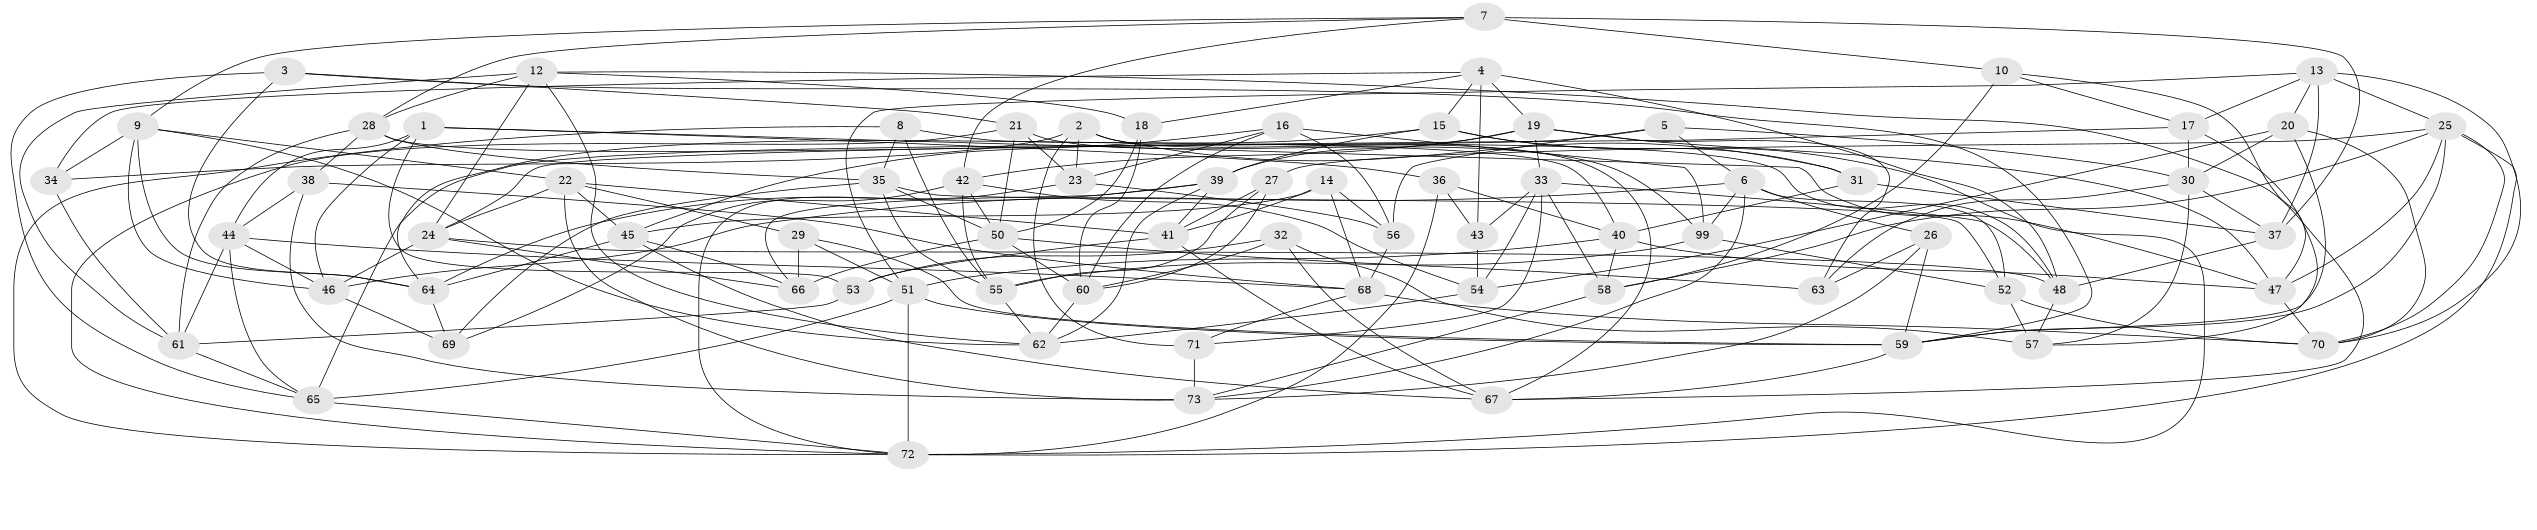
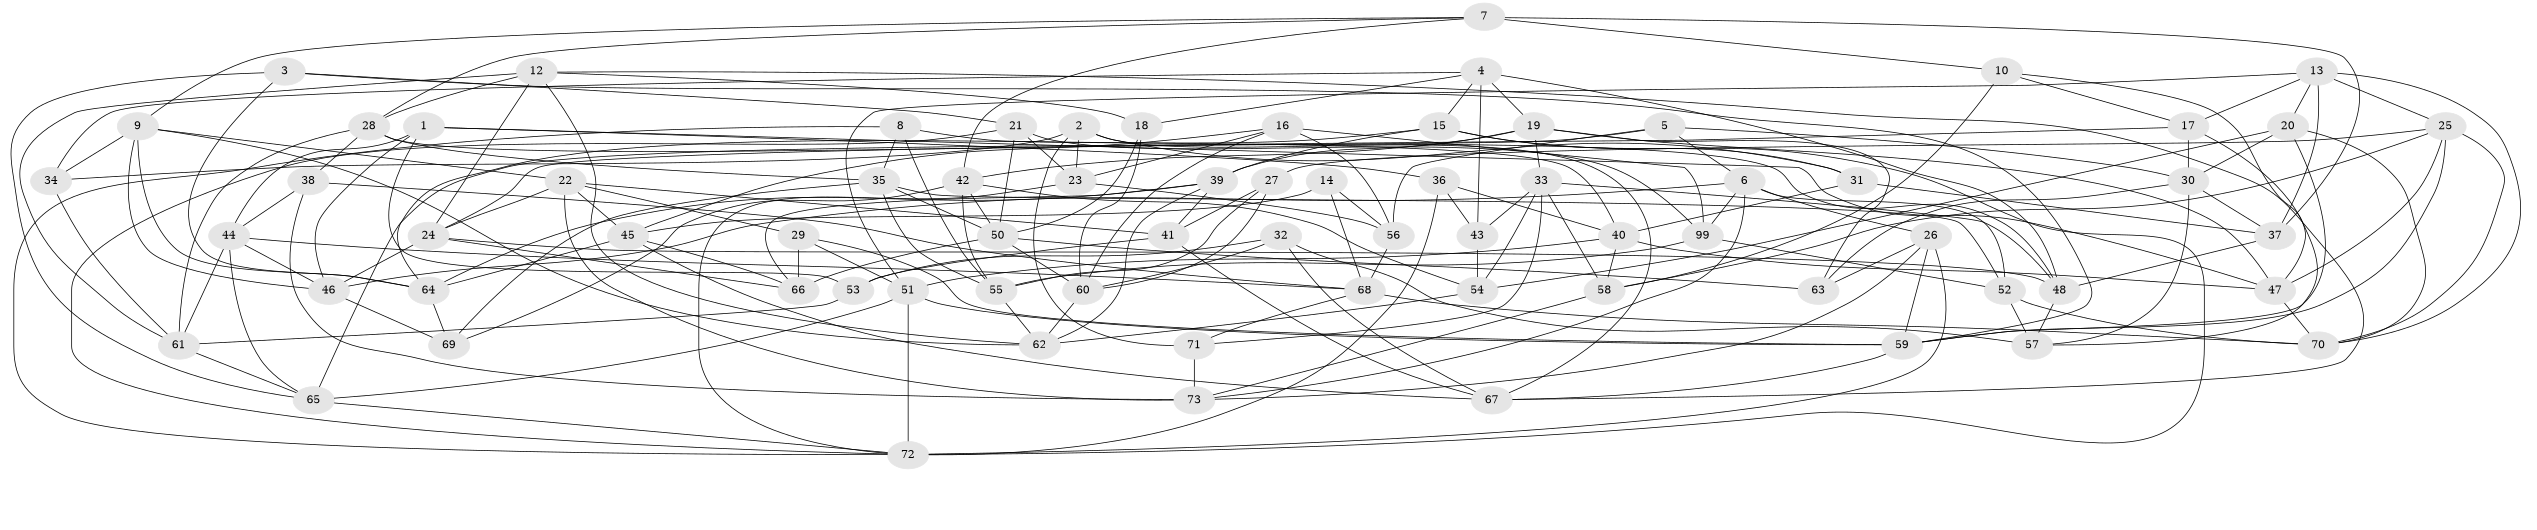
  graph {
    node [color=gray90 style=filled]
    edge [weight=1.0]
    1
    36
    44
    46
    47
    53
    4
    34
    15
    18
    19
    43
    48
    40
    72
    65
    61
    68
    69
    70
    2
    23
    31
    67
    71
    56
    37
    73
    3
    21
    59
    64
    n33 [label=99]
    50
    39
    60
    42
    33
    63
    54
    57
    5
    6
    30
    26
    52
    55
    7
    9
    10
    28
    22
    62
    17
    58
    35
    38
    8
    51
    24
    41
    45
    29
    20
    66
    12
    13
    25
    27
    14
    16
    32
    1 -- 36
    1 -- 44
    1 -- 46
    1 -- 47
    1 -- 53
    36 -- 43
    36 -- 40
    36 -- 72
    44 -- 46
    44 -- 65
    44 -- 61
    44 -- 68
    46 -- 69
    47 -- 70
    53 -- 61
    4 -- 34
    4 -- 15
    4 -- 18
    4 -- 19
    4 -- 43 [weight=2.0]
    4 -- 48
    34 -- 61
    15 -- 72 [weight=2.0]
    15 -- 31
    15 -- 64
    15 -- 39
    18 -- 50
    18 -- 60
    19 -- 47
    19 -- 39
    19 -- 42
    19 -- 33
    19 -- 63
    43 -- 54 [weight=2.0]
    48 -- 57
    40 -- 47
    40 -- 58
    40 -- 51
    65 -- 72
    61 -- 65
    68 -- 70
    68 -- 71
    2 -- 34
    2 -- 23
    2 -- 31 [weight=2.0]
    2 -- 67
    2 -- 71
    23 -- 72
    23 -- 56
    31 -- 40
    31 -- 37 [weight=2.0]
    71 -- 73
    56 -- 68
    37 -- 48
    3 -- 65
    3 -- 21
    3 -- 59
    3 -- 64
    21 -- 72 [weight=2.0]
    21 -- 23 [weight=2.0]
    21 -- n33 [weight=2.0]
    21 -- 50
    59 -- 67 [weight=2.0]
    64 -- 69
    n33 -- 52
    n33 -- 55
    50 -- 60
    50 -- 63
    50 -- 66
    39 -- 64
    39 -- 62
    39 -- 41
    39 -- 66
    60 -- 62
    42 -- 69
    42 -- 50
    42 -- 54
    42 -- 55
    33 -- 43
    33 -- 48
    33 -- 71
    33 -- 54
    33 -- 58
    54 -- 62
    5 -- 65
    5 -- 56
    5 -- 6
    5 -- 30
    6 -- 46
    6 -- 73
    6 -- n33
    6 -- 26
    6 -- 52
    30 -- 37
    30 -- 63
    30 -- 57
-   25 -- 72
+   26 -- 72
    26 -- 73
    26 -- 59 [weight=2.0]
    26 -- 63
    52 -- 70
    52 -- 57
    55 -- 62
    7 -- 37
    7 -- 42
    7 -- 9
    7 -- 10 [weight=2.0]
    7 -- 28
    9 -- 46
    9 -- 34
    9 -- 64
    9 -- 22
    9 -- 62
    10 -- 47
    10 -- 17
    10 -- 58 [weight=2.0]
    28 -- 48
    28 -- 61
    28 -- 35
    28 -- 38
    22 -- 73
    22 -- 24
    22 -- 41
    22 -- 45
    22 -- 29
    17 -- 57
    17 -- 30
    17 -- 24
    58 -- 73
    35 -- 69
    35 -- 50
    35 -- 52
    35 -- 55
    38 -- 44
    38 -- 68
    38 -- 73
    8 -- 40
    8 -- 72
    8 -- 55
    8 -- 35
    51 -- 72
    51 -- 65
    51 -- 59
    24 -- 46
    24 -- 48
    24 -- 66
    41 -- 53
    41 -- 67
    45 -- 67
    45 -- 64
    45 -- 66
    29 -- 59 [weight=2.0]
    29 -- 51
    29 -- 66 [weight=2.0]
    20 -- 70
    20 -- 59
    20 -- 54
    20 -- 30
    12 -- 18
    12 -- 61
    12 -- 67
    12 -- 28
    12 -- 62
    12 -- 24
    13 -- 70
    13 -- 37
    13 -- 17
    13 -- 51
    13 -- 20
    13 -- 25
    25 -- 47
    25 -- 70
    25 -- 59
    25 -- 58
    25 -- 27
    27 -- 60
    27 -- 55
    27 -- 41
    14 -- 68
    14 -- 56
-   14 -- 41
    14 -- 45
    16 -- 23
    16 -- 56 [weight=2.0]
    16 -- n33
    16 -- 60
    16 -- 45
    32 -- 53
    32 -- 67 [weight=2.0]
    32 -- 60
    32 -- 57 [weight=2.0]
  }
